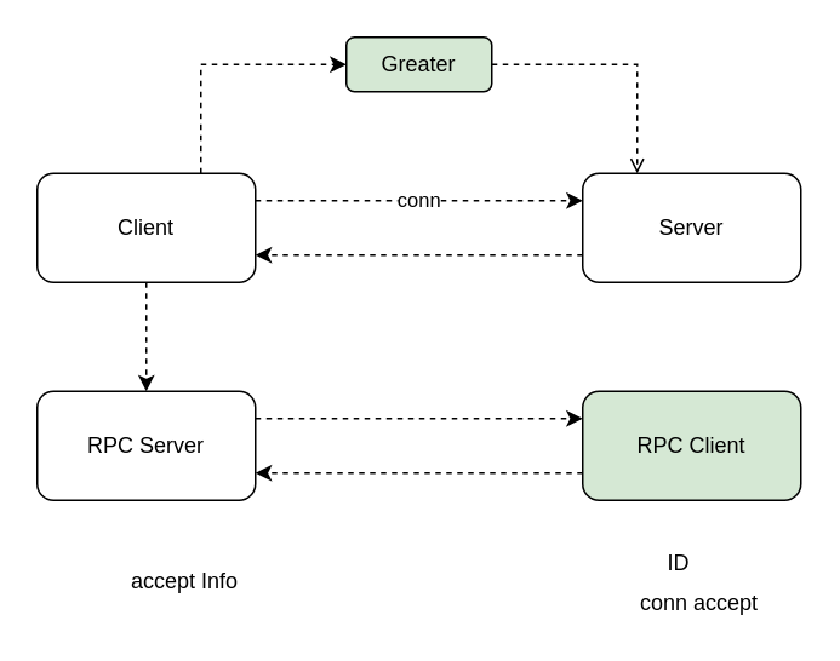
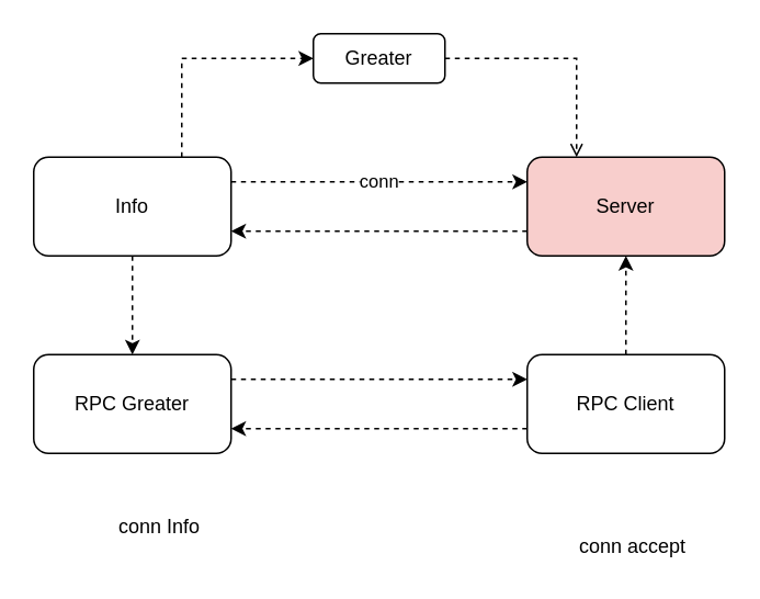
  <mxCell id="0" />
  <mxCell id="1" parent="0" />
  <mxCell id="2" value="conn" style="edgeStyle=orthogonalEdgeStyle;rounded=0;orthogonalLoop=1;jettySize=auto;html=1;exitX=1;exitY=0.25;exitDx=0;exitDy=0;entryX=0;entryY=0.25;entryDx=0;entryDy=0;dashed=1;" edge="1" parent="1" source="5" target="7"><mxGeometry relative="1" as="geometry" /></mxCell>
  <mxCell id="3" style="edgeStyle=orthogonalEdgeStyle;rounded=0;orthogonalLoop=1;jettySize=auto;html=1;exitX=0.5;exitY=1;exitDx=0;exitDy=0;entryX=0.5;entryY=0;entryDx=0;entryDy=0;dashed=1;" edge="1" parent="1" source="5" target="11"><mxGeometry relative="1" as="geometry" /></mxCell>
  <mxCell id="4" style="edgeStyle=orthogonalEdgeStyle;rounded=0;orthogonalLoop=1;jettySize=auto;html=1;exitX=0.75;exitY=0;exitDx=0;exitDy=0;entryX=0;entryY=0.5;entryDx=0;entryDy=0;dashed=1;" edge="1" parent="1" source="5" target="9"><mxGeometry relative="1" as="geometry" /></mxCell>
- <mxCell id="5" value="Client" style="rounded=1;whiteSpace=wrap;html=1;" vertex="1" parent="1"><mxGeometry x="20" y="95" width="120" height="60" as="geometry" /></mxCell>
+ <mxCell id="5" value="Info" style="rounded=1;whiteSpace=wrap;html=1;" vertex="1" parent="1"><mxGeometry x="20" y="95" width="120" height="60" as="geometry" /></mxCell>
  <mxCell id="6" style="edgeStyle=orthogonalEdgeStyle;rounded=0;orthogonalLoop=1;jettySize=auto;html=1;exitX=0;exitY=0.75;exitDx=0;exitDy=0;entryX=1;entryY=0.75;entryDx=0;entryDy=0;dashed=1;" edge="1" parent="1" source="7" target="5"><mxGeometry relative="1" as="geometry" /></mxCell>
- <mxCell id="7" value="Server" style="rounded=1;whiteSpace=wrap;html=1;" vertex="1" parent="1"><mxGeometry x="320" y="95" width="120" height="60" as="geometry" /></mxCell>
+ <mxCell id="7" value="Server" style="rounded=1;whiteSpace=wrap;html=1;fillColor=#f8cecc;" vertex="1" parent="1"><mxGeometry x="320" y="95" width="120" height="60" as="geometry" /></mxCell>
  <mxCell id="8" style="edgeStyle=orthogonalEdgeStyle;rounded=0;orthogonalLoop=1;jettySize=auto;html=1;exitX=1;exitY=0.5;exitDx=0;exitDy=0;entryX=0.25;entryY=0;entryDx=0;entryDy=0;dashed=1;endArrow=open;" edge="1" parent="1" source="9" target="7"><mxGeometry relative="1" as="geometry" /></mxCell>
- <mxCell id="9" value="Greater" style="rounded=1;whiteSpace=wrap;html=1;fillColor=#d5e8d4;" vertex="1" parent="1"><mxGeometry x="190" y="20" width="80" height="30" as="geometry" /></mxCell>
+ <mxCell id="9" value="Greater" style="rounded=1;whiteSpace=wrap;html=1;" vertex="1" parent="1"><mxGeometry x="190" y="20" width="80" height="30" as="geometry" /></mxCell>
  <mxCell id="10" style="edgeStyle=orthogonalEdgeStyle;rounded=0;orthogonalLoop=1;jettySize=auto;html=1;exitX=1;exitY=0.25;exitDx=0;exitDy=0;entryX=0;entryY=0.25;entryDx=0;entryDy=0;dashed=1;" edge="1" parent="1" source="11" target="14"><mxGeometry relative="1" as="geometry" /></mxCell>
- <mxCell id="11" value="RPC Server" style="rounded=1;whiteSpace=wrap;html=1;" vertex="1" parent="1"><mxGeometry x="20" y="215" width="120" height="60" as="geometry" /></mxCell>
+ <mxCell id="11" value="RPC Greater" style="rounded=1;whiteSpace=wrap;html=1;" vertex="1" parent="1"><mxGeometry x="20" y="215" width="120" height="60" as="geometry" /></mxCell>
  <mxCell id="12" style="edgeStyle=orthogonalEdgeStyle;rounded=0;orthogonalLoop=1;jettySize=auto;html=1;exitX=0;exitY=0.75;exitDx=0;exitDy=0;entryX=1;entryY=0.75;entryDx=0;entryDy=0;dashed=1;" edge="1" parent="1" source="14" target="11"><mxGeometry relative="1" as="geometry" /></mxCell>
- <mxCell id="14" value="RPC Client" style="rounded=1;whiteSpace=wrap;html=1;fillColor=#d5e8d4;" vertex="1" parent="1"><mxGeometry x="320" y="215" width="120" height="60" as="geometry" /></mxCell>
- <mxCell id="15" value="accept Info" style="text;html=1;resizable=0;points=[];autosize=1;align=left;verticalAlign=top;spacingTop=-4;" vertex="1" parent="1"><mxGeometry x="70" y="310" width="70" height="20" as="geometry" /></mxCell>
- <mxCell id="16" value="ID" style="text;html=1;resizable=0;points=[];autosize=1;align=left;verticalAlign=top;spacingTop=-4;" vertex="1" parent="1"><mxGeometry x="365" y="300" width="30" height="20" as="geometry" /></mxCell>
+ <mxCell id="13" style="edgeStyle=orthogonalEdgeStyle;rounded=0;orthogonalLoop=1;jettySize=auto;html=1;exitX=0.5;exitY=0;exitDx=0;exitDy=0;entryX=0.5;entryY=1;entryDx=0;entryDy=0;dashed=1;" edge="1" parent="1" source="14" target="7"><mxGeometry relative="1" as="geometry" /></mxCell>
+ <mxCell id="14" value="RPC Client" style="rounded=1;whiteSpace=wrap;html=1;" vertex="1" parent="1"><mxGeometry x="320" y="215" width="120" height="60" as="geometry" /></mxCell>
+ <mxCell id="15" value="conn Info" style="text;html=1;resizable=0;points=[];autosize=1;align=left;verticalAlign=top;spacingTop=-4;" vertex="1" parent="1"><mxGeometry x="70" y="310" width="70" height="20" as="geometry" /></mxCell>
  <mxCell id="17" value="conn accept" style="text;html=1;resizable=0;points=[];autosize=1;align=left;verticalAlign=top;spacingTop=-4;" vertex="1" parent="1"><mxGeometry x="350" y="322" width="80" height="20" as="geometry" /></mxCell>
